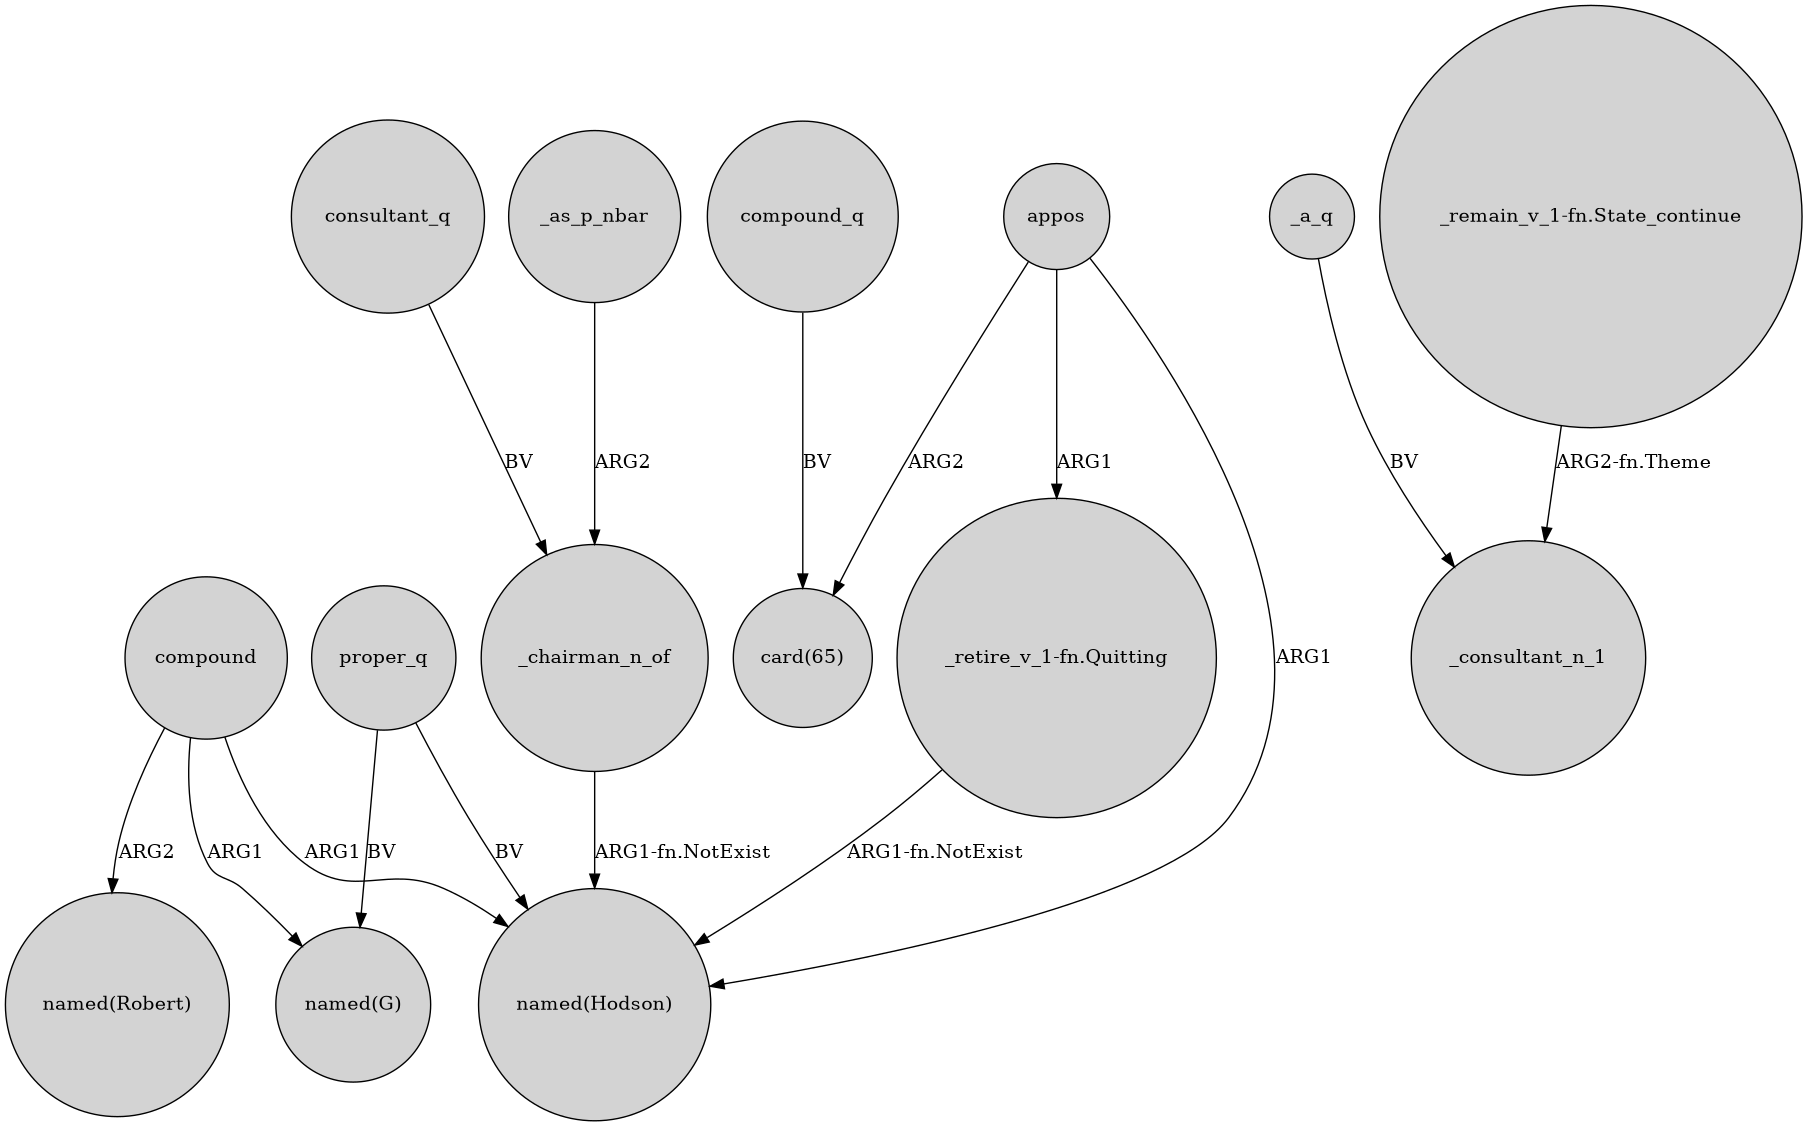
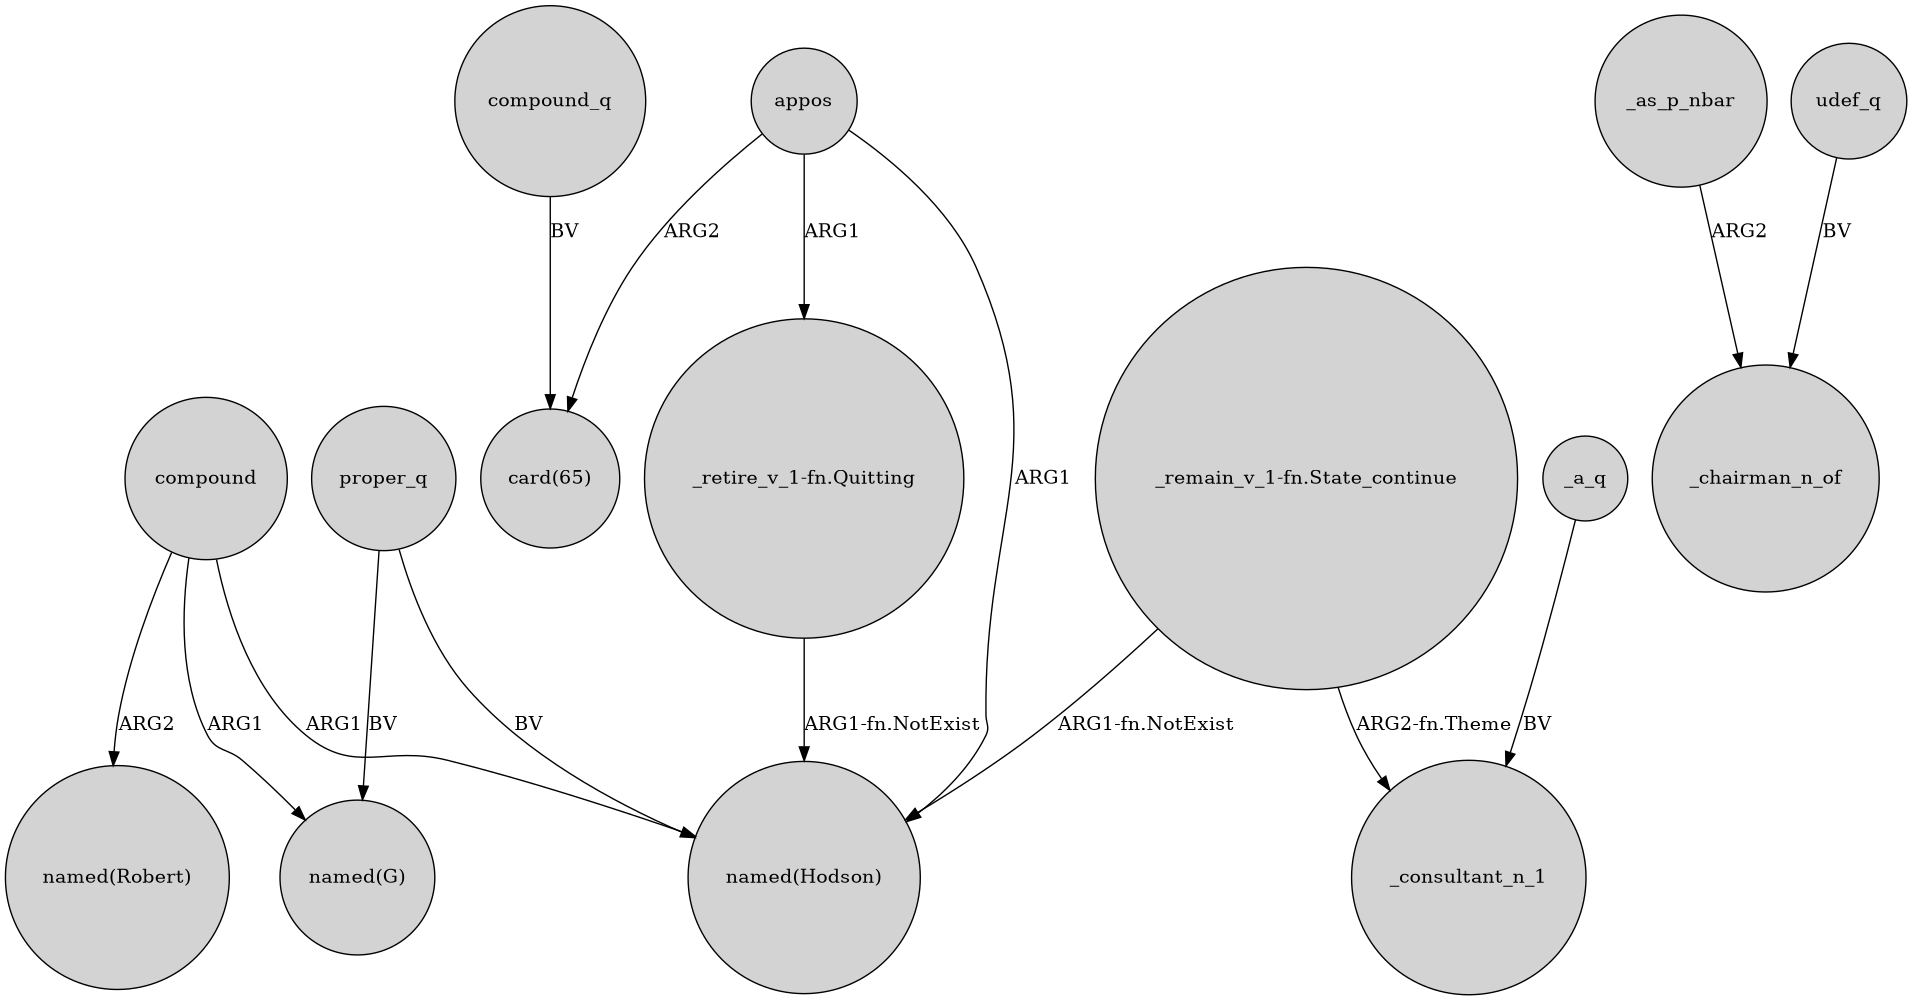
  digraph {
    node [shape=circle style=filled]
    proper_q
    "named(G)"
    "named(Hodson)"
    compound
    "named(Robert)"
    "_retire_v_1-fn.Quitting"
    _as_p_nbar
    _chairman_n_of
    _a_q
    _consultant_n_1
    appos
    "card(65)"
    "_remain_v_1-fn.State_continue"
-   udef_q [label=consultant_q]
+   udef_q
    n15 [label=compound_q]
    proper_q -> "named(G)" [label=BV]
    proper_q -> "named(Hodson)" [label=BV]
    compound -> "named(G)" [label=ARG1]
    compound -> "named(Hodson)" [label=ARG1]
    compound -> "named(Robert)" [label=ARG2]
    "_retire_v_1-fn.Quitting" -> "named(Hodson)" [label="ARG1-fn.NotExist"]
    _as_p_nbar -> _chairman_n_of [label=ARG2]
    _a_q -> _consultant_n_1 [label=BV]
    appos -> "named(Hodson)" [label=ARG1]
    appos -> "_retire_v_1-fn.Quitting" [label=ARG1]
    appos -> "card(65)" [label=ARG2]
-   _chairman_n_of -> "named(Hodson)" [label="ARG1-fn.NotExist"]
+   "_remain_v_1-fn.State_continue" -> "named(Hodson)" [label="ARG1-fn.NotExist"]
    "_remain_v_1-fn.State_continue" -> _consultant_n_1 [label="ARG2-fn.Theme"]
    udef_q -> _chairman_n_of [label=BV]
    n15 -> "card(65)" [label=BV]
  }
